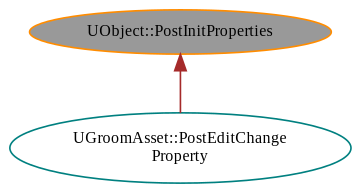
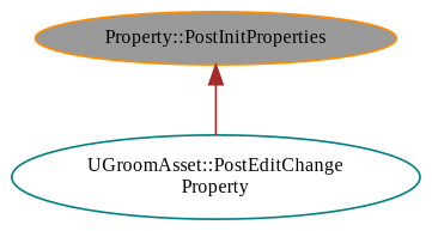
  digraph {
    rankdir=TB
    fontname="Liberation Serif"
    node [fontname="Liberation Serif" fontsize=10 shape=ellipse style=filled]
-   n1 [color=darkorange fillcolor=grey60 fontcolor=black height=0.2 label="UObject::PostInitProperties" width=0.4]
+   n1 [color=darkorange fillcolor=grey60 fontcolor=black height=0.2 label="Property::PostInitProperties" width=0.4]
    n2 [color=teal fillcolor=white height=0.2 label="UGroomAsset::PostEditChange\lProperty" width=0.4]
    n1 -> n2 [color=brown dir=back fontname="Liberation Serif" fontsize=10 labelfontname=Helvetica labelfontsize=10 style=solid]
  }
